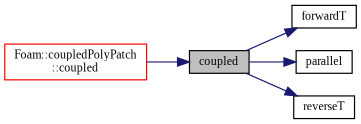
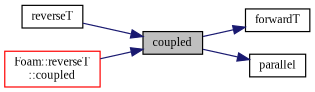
  digraph {
    fontname="Liberation Serif"
    rankdir=LR
    node [color=black fontname="Liberation Serif" fontsize=10 shape=record]
    edge [color=midnightblue fontname="Liberation Serif" fontsize=10 labelfontname=FreeSans labelfontsize=10 style=solid]
    n1 [fillcolor=grey75 fontcolor=black height=0.2 label=coupled style=filled width=0.4]
    n2 [height=0.2 label=forwardT width=0.4]
    n3 [height=0.2 label=parallel width=0.4]
    n4 [height=0.2 label=reverseT width=0.4]
-   n5 [color=red height=0.2 label="Foam::coupledPolyPatch\l::coupled" width=0.4]
+   n5 [color=red height=0.2 label="Foam::reverseT\l::coupled" width=0.4]
    n1 -> n2
    n1 -> n3
-   n1 -> n4
+   n4 -> n1
    n5 -> n1
  }
